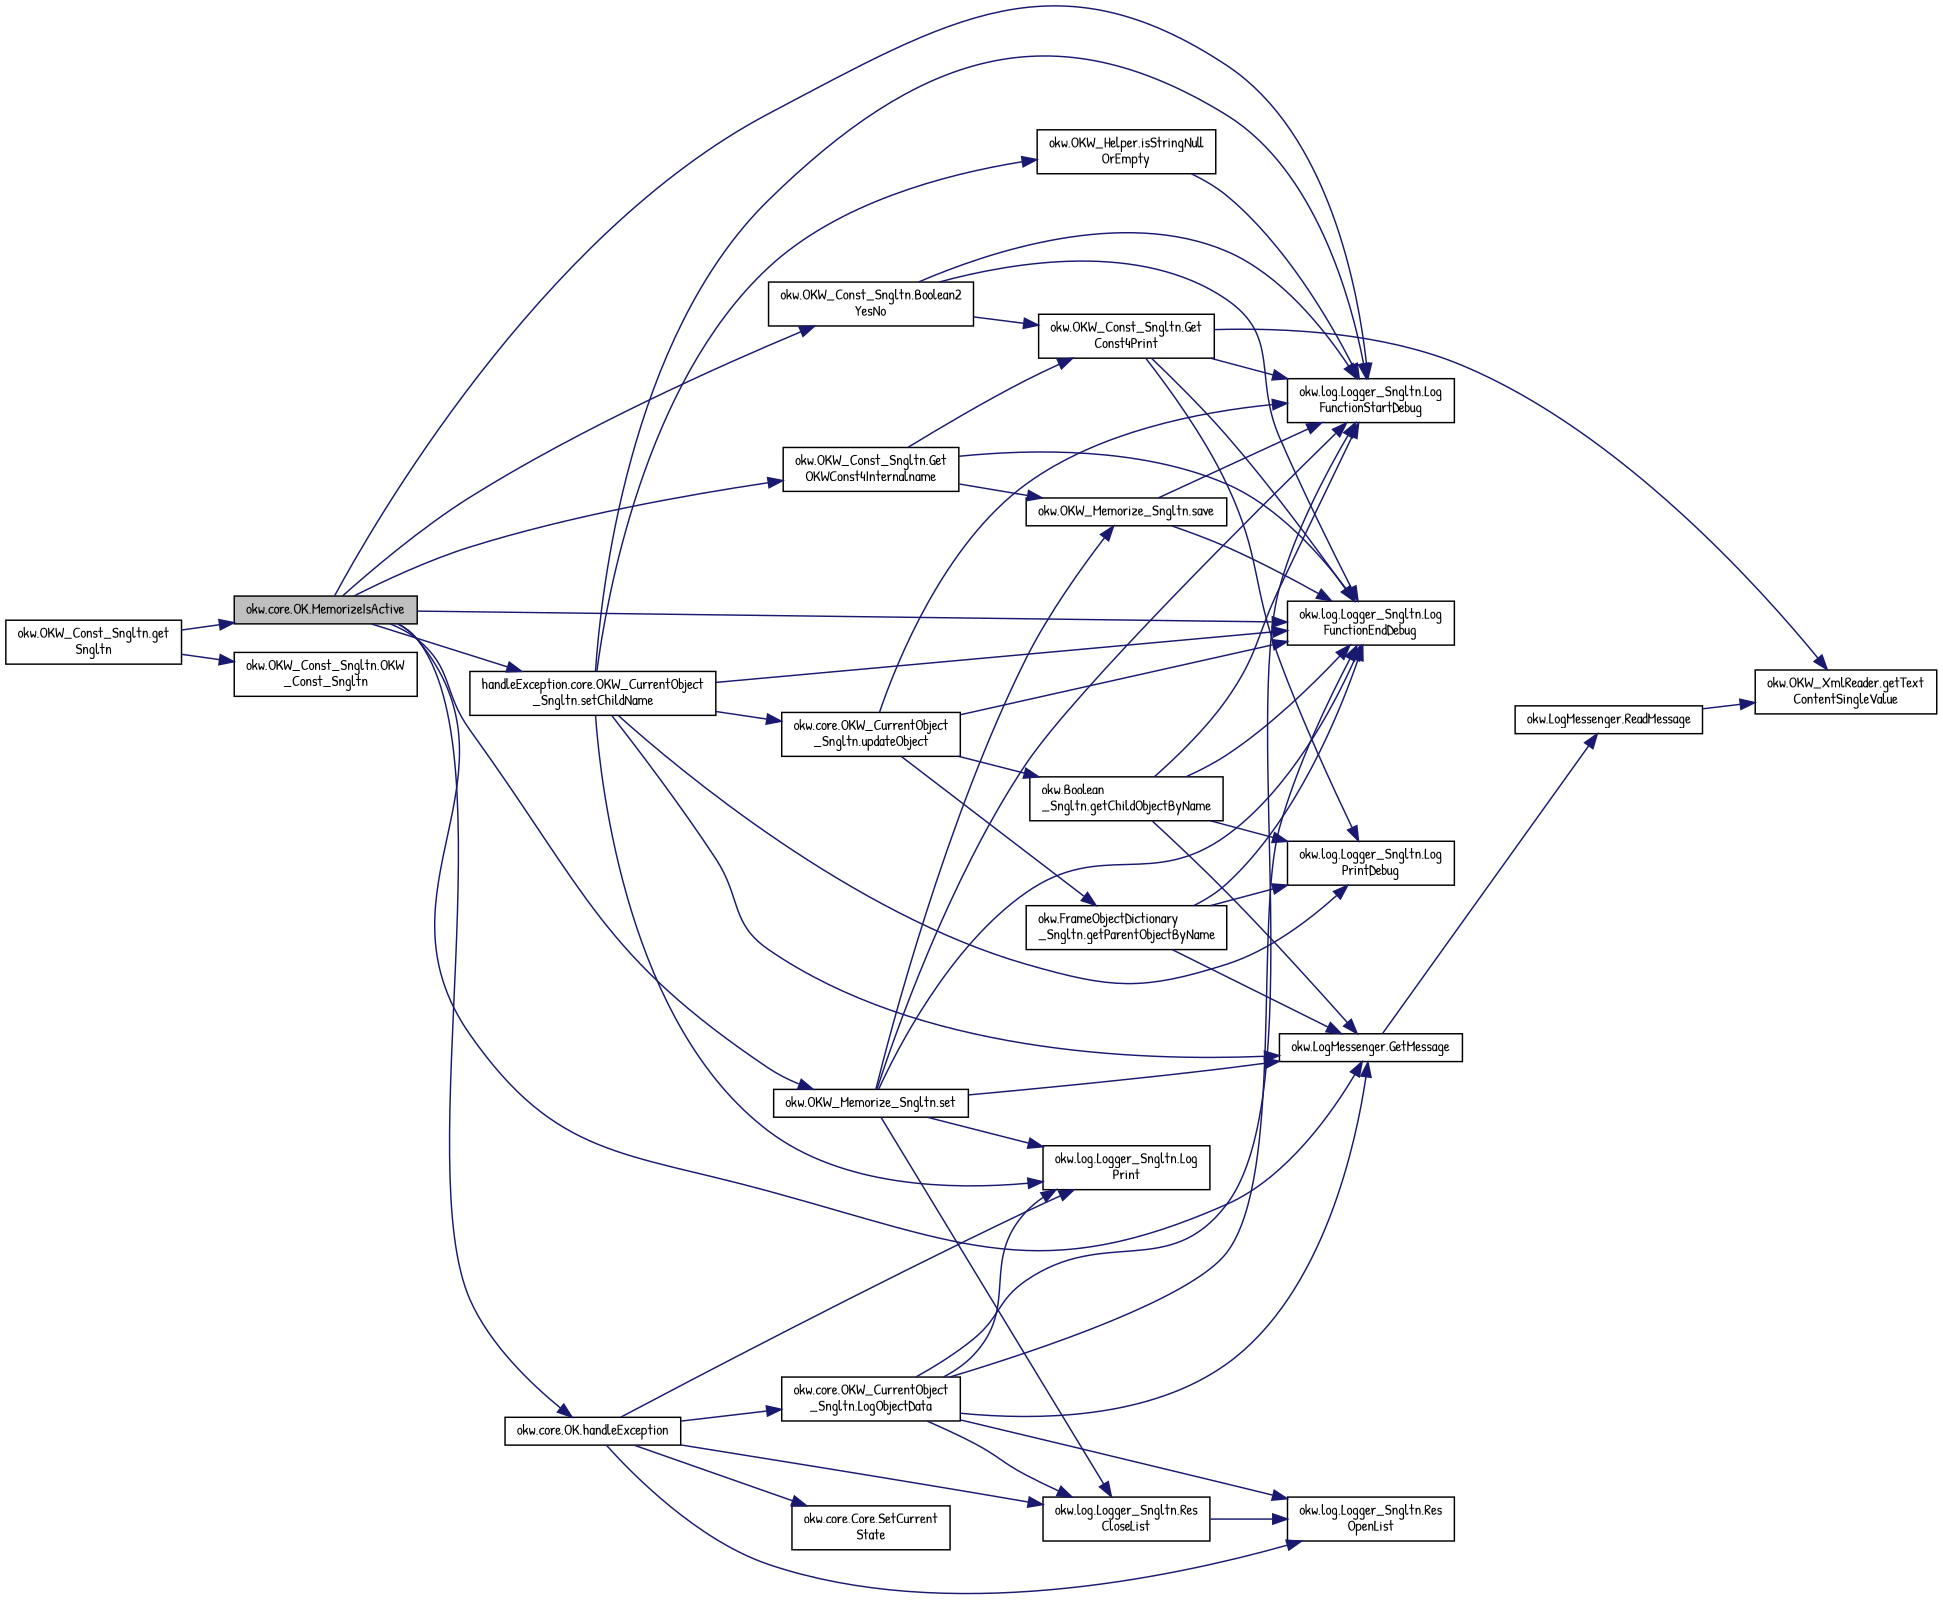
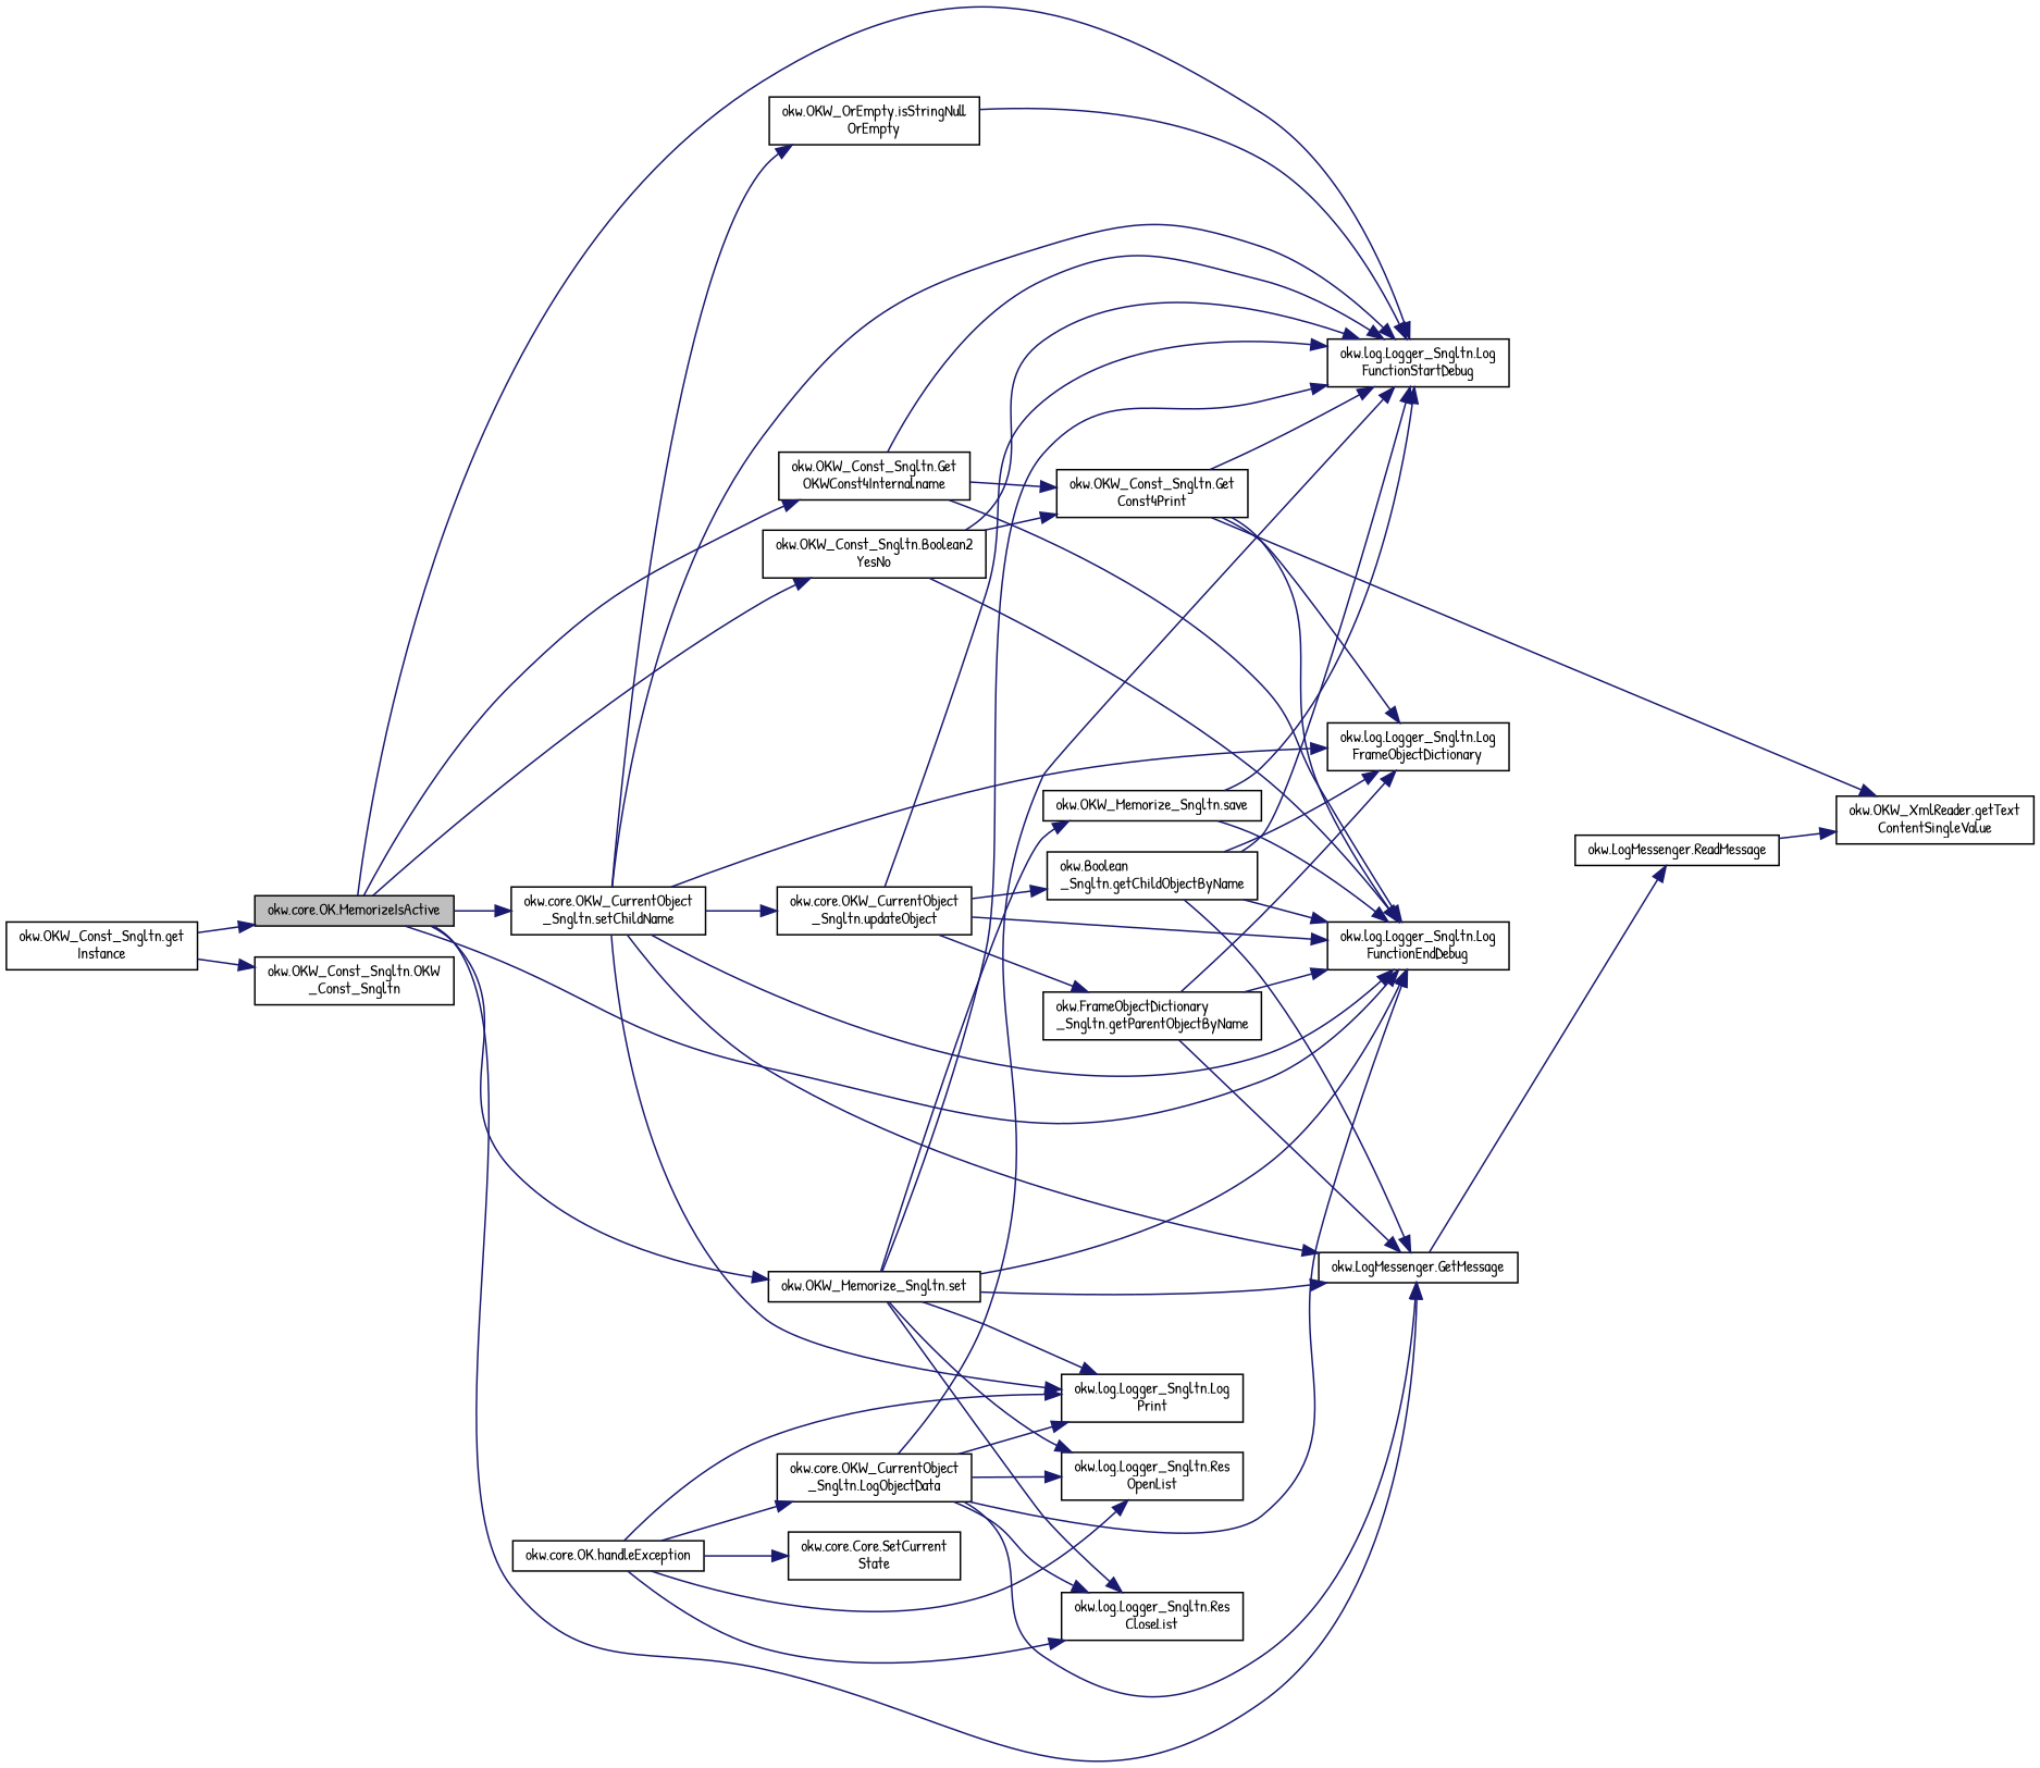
  digraph {
    fontname="Patrick Hand"
    rankdir=LR
    node [color=black fillcolor=white fontname="Patrick Hand" fontsize=10 shape=record style=filled]
    edge [color=midnightblue fontname="Patrick Hand" fontsize=10 labelfontname=Helvetica labelfontsize=10 style=solid]
    n1 [fillcolor=grey75 fontcolor=black height=0.2 label="okw.core.OK.MemorizeIsActive" width=0.4]
    n2 [height=0.2 label="okw.log.Logger_Sngltn.Log\lFunctionStartDebug" width=0.4]
    n3 [height=0.2 label="okw.OKW_Const_Sngltn.Get\lOKWConst4Internalname" width=0.4]
    n4 [height=0.2 label="okw.log.Logger_Sngltn.Log\lFunctionEndDebug" width=0.4]
    n5 [height=0.2 label="okw.LogMessenger.GetMessage" width=0.4]
-   n6 [height=0.2 label="handleException.core.OKW_CurrentObject\l_Sngltn.setChildName" width=0.4]
+   n6 [height=0.2 label="okw.core.OKW_CurrentObject\l_Sngltn.setChildName" width=0.4]
    n7 [height=0.2 label="okw.OKW_Const_Sngltn.Boolean2\lYesNo" width=0.4]
    n8 [height=0.2 label="okw.OKW_Memorize_Sngltn.set" width=0.4]
    n9 [height=0.2 label="okw.core.OK.handleException" width=0.4]
-   n10 [height=0.2 label="okw.OKW_Const_Sngltn.get\lSngltn" width=0.4]
+   n10 [height=0.2 label="okw.OKW_Const_Sngltn.get\lInstance" width=0.4]
    n11 [height=0.2 label="okw.OKW_Const_Sngltn.OKW\l_Const_Sngltn" width=0.4]
    n12 [height=0.2 label="okw.OKW_Const_Sngltn.Get\lConst4Print" width=0.4]
    n13 [height=0.2 label="okw.LogMessenger.ReadMessage" width=0.4]
-   n14 [height=0.2 label="okw.log.Logger_Sngltn.Log\lPrintDebug" width=0.4]
-   n15 [height=0.2 label="okw.OKW_Helper.isStringNull\lOrEmpty" width=0.4]
+   n14 [height=0.2 label="okw.log.Logger_Sngltn.Log\lFrameObjectDictionary" width=0.4]
+   n15 [height=0.2 label="okw.OKW_OrEmpty.isStringNull\lOrEmpty" width=0.4]
    n16 [height=0.2 label="okw.log.Logger_Sngltn.Log\lPrint" width=0.4]
    n17 [height=0.2 label="okw.core.OKW_CurrentObject\l_Sngltn.updateObject" width=0.4]
    n18 [height=0.2 label="okw.log.Logger_Sngltn.Res\lOpenList" width=0.4]
    n19 [height=0.2 label="okw.log.Logger_Sngltn.Res\lCloseList" width=0.4]
    n20 [height=0.2 label="okw.OKW_Memorize_Sngltn.save" width=0.4]
    n21 [height=0.2 label="okw.core.OKW_CurrentObject\l_Sngltn.LogObjectData" width=0.4]
    n22 [height=0.2 label="okw.core.Core.SetCurrent\lState" width=0.4]
    n23 [height=0.2 label="okw.OKW_XmlReader.getText\lContentSingleValue" width=0.4]
    n24 [height=0.2 label="okw.FrameObjectDictionary\l_Sngltn.getParentObjectByName" width=0.4]
    n25 [height=0.2 label="okw.Boolean\l_Sngltn.getChildObjectByName" width=0.4]
    n1 -> n2
    n1 -> n3
    n1 -> n4
    n1 -> n5
    n1 -> n6
    n1 -> n7
    n1 -> n8
-   n1 -> n9
-   n3 -> n20
+   n3 -> n2
    n3 -> n4
    n3 -> n12
    n5 -> n13
    n6 -> n2
    n6 -> n4
    n6 -> n5
    n6 -> n14
    n6 -> n15
    n6 -> n16
    n6 -> n17
    n7 -> n2
    n7 -> n4
    n7 -> n12
    n8 -> n2
    n8 -> n4
    n8 -> n5
    n8 -> n16
-   n19 -> n18
+   n8 -> n18
    n8 -> n19
    n8 -> n20
    n9 -> n16
    n9 -> n18
    n9 -> n19
    n9 -> n21
    n9 -> n22
    n10 -> n1
    n10 -> n11
    n12 -> n2
    n12 -> n4
    n12 -> n14
    n12 -> n23
    n13 -> n23
    n15 -> n2
    n17 -> n2
    n17 -> n4
    n17 -> n24
    n17 -> n25
    n20 -> n2
    n20 -> n4
    n21 -> n2
    n21 -> n4
    n21 -> n5
    n21 -> n16
    n21 -> n18
    n21 -> n19
    n24 -> n4
    n24 -> n5
    n24 -> n14
    n25 -> n2
    n25 -> n4
    n25 -> n5
    n25 -> n14
  }
